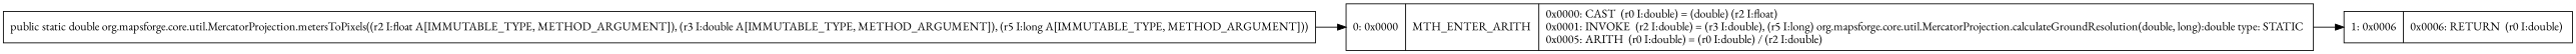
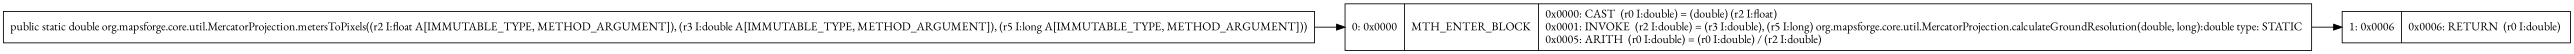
  digraph {
    rankdir=LR
    fontname="EB Garamond"
    node [shape=record fontname="EB Garamond"]
    edge [fontname="EB Garamond"]
-   n1 [label="{0\:\ 0x0000|MTH_ENTER_ARITH\l|0x0000: CAST  (r0 I:double) = (double) (r2 I:float) \l0x0001: INVOKE  (r2 I:double) = (r3 I:double), (r5 I:long) org.mapsforge.core.util.MercatorProjection.calculateGroundResolution(double, long):double type: STATIC \l0x0005: ARITH  (r0 I:double) = (r0 I:double) \/ (r2 I:double) \l}"]
+   n1 [label="{0\:\ 0x0000|MTH_ENTER_BLOCK\l|0x0000: CAST  (r0 I:double) = (double) (r2 I:float) \l0x0001: INVOKE  (r2 I:double) = (r3 I:double), (r5 I:long) org.mapsforge.core.util.MercatorProjection.calculateGroundResolution(double, long):double type: STATIC \l0x0005: ARITH  (r0 I:double) = (r0 I:double) \/ (r2 I:double) \l}"]
    n2 [label="{1\:\ 0x0006|0x0006: RETURN  (r0 I:double) \l}"]
    n3 [label="{public static double org.mapsforge.core.util.MercatorProjection.metersToPixels((r2 I:float A[IMMUTABLE_TYPE, METHOD_ARGUMENT]), (r3 I:double A[IMMUTABLE_TYPE, METHOD_ARGUMENT]), (r5 I:long A[IMMUTABLE_TYPE, METHOD_ARGUMENT])) }"]
    n1 -> n2
    n3 -> n1
  }
